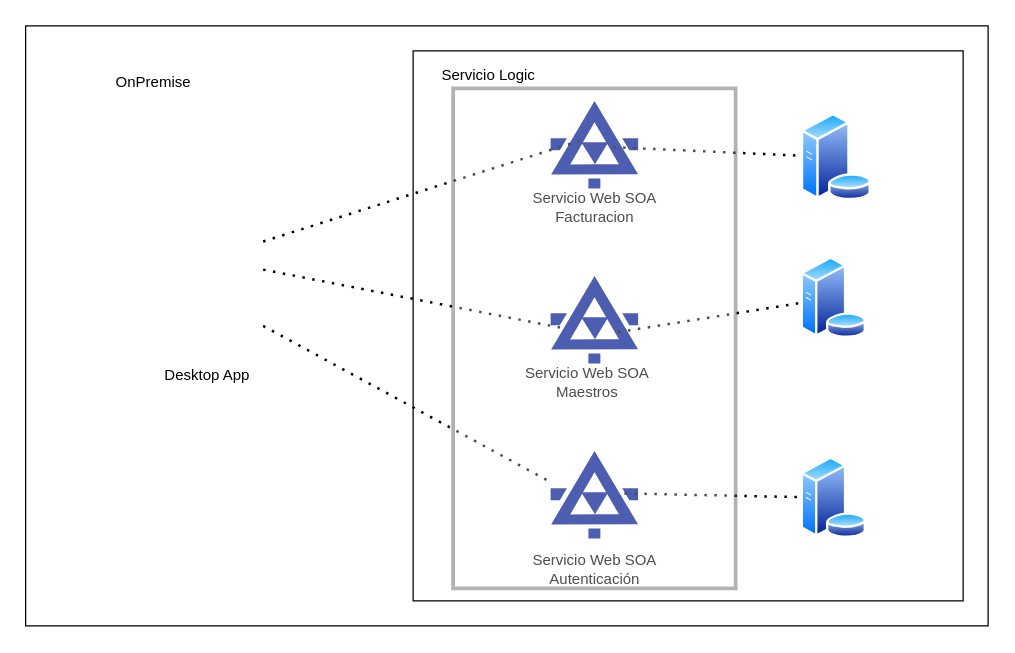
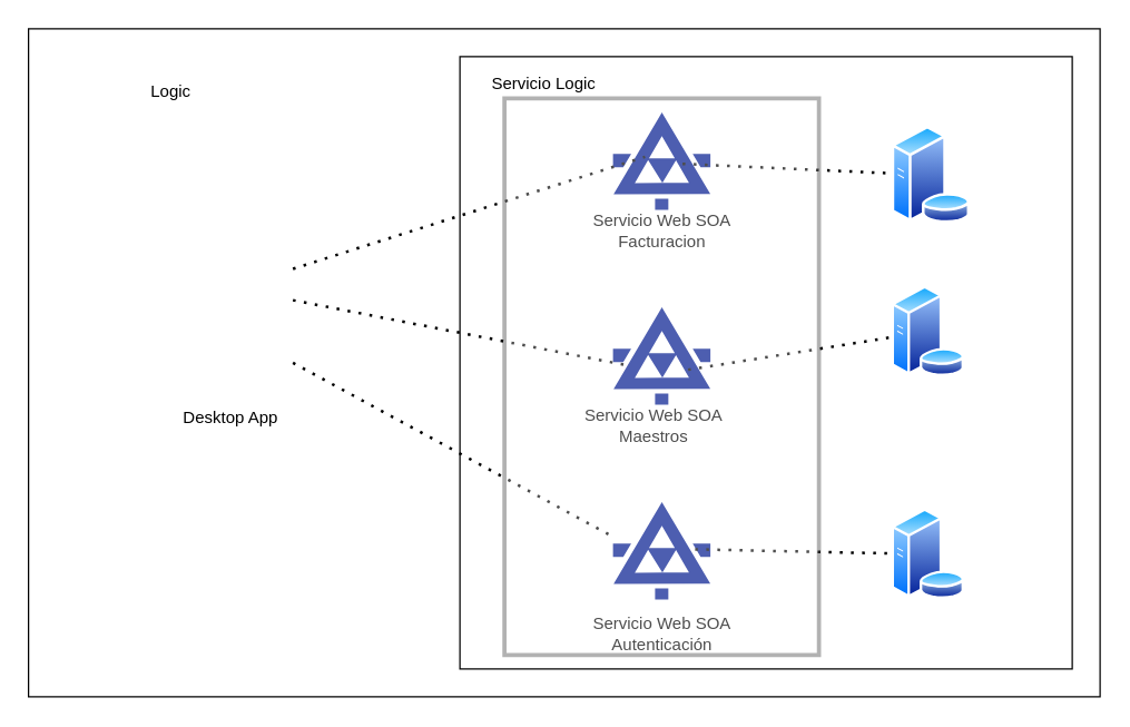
  <mxCell id="0" />
  <mxCell id="1" parent="0" />
  <mxCell id="2" value="" style="rounded=0;whiteSpace=wrap;html=1;" vertex="1" parent="1"><mxGeometry x="20" width="770" height="480" as="geometry" y="20" /></mxCell>
  <mxCell id="3" value="" style="rounded=0;whiteSpace=wrap;html=1;" vertex="1" parent="1"><mxGeometry x="330" y="40" width="440" height="440" as="geometry" /></mxCell>
  <mxCell id="4" value="" style="shape=image;html=1;verticalAlign=top;verticalLabelPosition=bottom;labelBackgroundColor=#ffffff;imageAspect=0;aspect=fixed;image=https://cdn0.iconfinder.com/data/icons/set-app-incredibles/24/Desktop-01-128.png" vertex="1" parent="1"><mxGeometry x="120" y="170" width="90" height="90" as="geometry" /></mxCell>
  <mxCell id="5" value="Desktop App" style="text;html=1;align=center;verticalAlign=middle;resizable=0;points=[];autosize=1;strokeColor=none;" vertex="1" parent="1"><mxGeometry x="125" y="290" width="80" height="20" as="geometry" /></mxCell>
  <mxCell id="6" value="" style="aspect=fixed;pointerEvents=1;shadow=0;dashed=0;html=1;strokeColor=none;labelPosition=center;verticalLabelPosition=bottom;verticalAlign=top;align=center;fillColor=#00188D;shape=mxgraph.mscae.enterprise.xml_web_service" vertex="1" parent="1"><mxGeometry x="440" y="80" width="70" height="70" as="geometry" /></mxCell>
  <mxCell id="7" value="Servicio Web SOA&lt;br&gt;Facturacion" style="text;html=1;align=center;verticalAlign=middle;resizable=0;points=[];autosize=1;strokeColor=none;" vertex="1" parent="1"><mxGeometry x="420" y="150" width="110" height="30" as="geometry" /></mxCell>
  <mxCell id="8" value="" style="aspect=fixed;pointerEvents=1;shadow=0;dashed=0;html=1;strokeColor=none;labelPosition=center;verticalLabelPosition=bottom;verticalAlign=top;align=center;fillColor=#00188D;shape=mxgraph.mscae.enterprise.xml_web_service" vertex="1" parent="1"><mxGeometry x="440" y="220" width="70" height="70" as="geometry" /></mxCell>
  <mxCell id="9" value="Servicio Web SOA&lt;br&gt;Maestros" style="text;html=1;align=center;verticalAlign=middle;resizable=0;points=[];autosize=1;strokeColor=none;" vertex="1" parent="1"><mxGeometry x="414" y="290" width="110" height="30" as="geometry" /></mxCell>
  <mxCell id="10" value="" style="aspect=fixed;pointerEvents=1;shadow=0;dashed=0;html=1;strokeColor=none;labelPosition=center;verticalLabelPosition=bottom;verticalAlign=top;align=center;fillColor=#00188D;shape=mxgraph.mscae.enterprise.xml_web_service" vertex="1" parent="1"><mxGeometry x="440" y="360" width="70" height="70" as="geometry" /></mxCell>
  <mxCell id="11" value="Servicio Web SOA&lt;br&gt;Autenticación" style="text;html=1;align=center;verticalAlign=middle;resizable=0;points=[];autosize=1;strokeColor=none;" vertex="1" parent="1"><mxGeometry x="420" y="440" width="110" height="30" as="geometry" /></mxCell>
  <mxCell id="12" value="" style="aspect=fixed;perimeter=ellipsePerimeter;html=1;align=center;shadow=0;dashed=0;spacingTop=3;image;image=img/lib/active_directory/database_server.svg;" vertex="1" parent="1"><mxGeometry x="640" y="90" width="57.4" height="70" as="geometry" /></mxCell>
  <mxCell id="13" value="" style="aspect=fixed;perimeter=ellipsePerimeter;html=1;align=center;shadow=0;dashed=0;spacingTop=3;image;image=img/lib/active_directory/database_server.svg;" vertex="1" parent="1"><mxGeometry x="640" y="205" width="53.3" height="65" as="geometry" /></mxCell>
  <mxCell id="14" value="Servicio Logic" style="text;html=1;align=center;verticalAlign=middle;resizable=0;points=[];autosize=1;strokeColor=none;" vertex="1" parent="1"><mxGeometry x="340" y="50" width="100" height="20" as="geometry" /></mxCell>
  <mxCell id="15" value="" style="aspect=fixed;perimeter=ellipsePerimeter;html=1;align=center;shadow=0;dashed=0;spacingTop=3;image;image=img/lib/active_directory/database_server.svg;" vertex="1" parent="1"><mxGeometry x="640" y="365" width="53.3" height="65" as="geometry" /></mxCell>
  <mxCell id="16" value="" style="endArrow=none;dashed=1;html=1;dashPattern=1 3;strokeWidth=2;exitX=0.843;exitY=0.486;exitDx=0;exitDy=0;exitPerimeter=0;" edge="1" parent="1" source="10" target="15"><mxGeometry width="50" height="50" relative="1" as="geometry"><mxPoint x="540" y="400" as="sourcePoint" /><mxPoint x="590" y="350" as="targetPoint" /></mxGeometry></mxCell>
  <mxCell id="17" value="" style="endArrow=none;dashed=1;html=1;dashPattern=1 3;strokeWidth=2;exitX=0.714;exitY=0.529;exitDx=0;exitDy=0;exitPerimeter=0;" edge="1" parent="1" source="6" target="12"><mxGeometry width="50" height="50" relative="1" as="geometry"><mxPoint x="560" y="140" as="sourcePoint" /><mxPoint x="610" y="90" as="targetPoint" /></mxGeometry></mxCell>
  <mxCell id="18" value="" style="endArrow=none;dashed=1;html=1;dashPattern=1 3;strokeWidth=2;exitX=0.771;exitY=0.643;exitDx=0;exitDy=0;exitPerimeter=0;" edge="1" parent="1" source="8" target="13"><mxGeometry width="50" height="50" relative="1" as="geometry"><mxPoint x="550" y="240" as="sourcePoint" /><mxPoint x="600" y="190" as="targetPoint" /></mxGeometry></mxCell>
  <mxCell id="19" value="" style="endArrow=none;dashed=1;html=1;dashPattern=1 3;strokeWidth=2;exitX=1;exitY=0.25;exitDx=0;exitDy=0;entryX=0.329;entryY=0.457;entryDx=0;entryDy=0;entryPerimeter=0;" edge="1" parent="1" source="4" target="6"><mxGeometry width="50" height="50" relative="1" as="geometry"><mxPoint x="240" y="450" as="sourcePoint" /><mxPoint x="290" y="400" as="targetPoint" /></mxGeometry></mxCell>
  <mxCell id="20" value="" style="endArrow=none;dashed=1;html=1;dashPattern=1 3;strokeWidth=2;exitX=1;exitY=0.5;exitDx=0;exitDy=0;entryX=0.157;entryY=0.6;entryDx=0;entryDy=0;entryPerimeter=0;" edge="1" parent="1" source="4" target="8"><mxGeometry width="50" height="50" relative="1" as="geometry"><mxPoint x="250" y="460" as="sourcePoint" /><mxPoint x="300" y="410" as="targetPoint" /></mxGeometry></mxCell>
  <mxCell id="21" value="" style="endArrow=none;dashed=1;html=1;dashPattern=1 3;strokeWidth=2;exitX=1;exitY=1;exitDx=0;exitDy=0;entryX=0;entryY=0.357;entryDx=0;entryDy=0;entryPerimeter=0;" edge="1" parent="1" source="4" target="10"><mxGeometry width="50" height="50" relative="1" as="geometry"><mxPoint x="260" y="470" as="sourcePoint" /><mxPoint x="310" y="420" as="targetPoint" /></mxGeometry></mxCell>
- <mxCell id="22" value="OnPremise" style="text;html=1;strokeColor=none;fillColor=none;align=center;verticalAlign=middle;whiteSpace=wrap;rounded=0;strokeWidth=3;" vertex="1" parent="1"><mxGeometry x="80" y="50" width="85" height="30" as="geometry" /></mxCell>
+ <mxCell id="22" value="Logic" style="text;html=1;strokeColor=none;fillColor=none;align=center;verticalAlign=middle;whiteSpace=wrap;rounded=0;strokeWidth=3;" vertex="1" parent="1"><mxGeometry x="80" y="50" width="85" height="30" as="geometry" /></mxCell>
  <mxCell id="23" value="" style="rounded=0;whiteSpace=wrap;html=1;strokeWidth=3;opacity=30;" vertex="1" parent="1"><mxGeometry x="362" y="70" width="226" height="400" as="geometry" /></mxCell>
